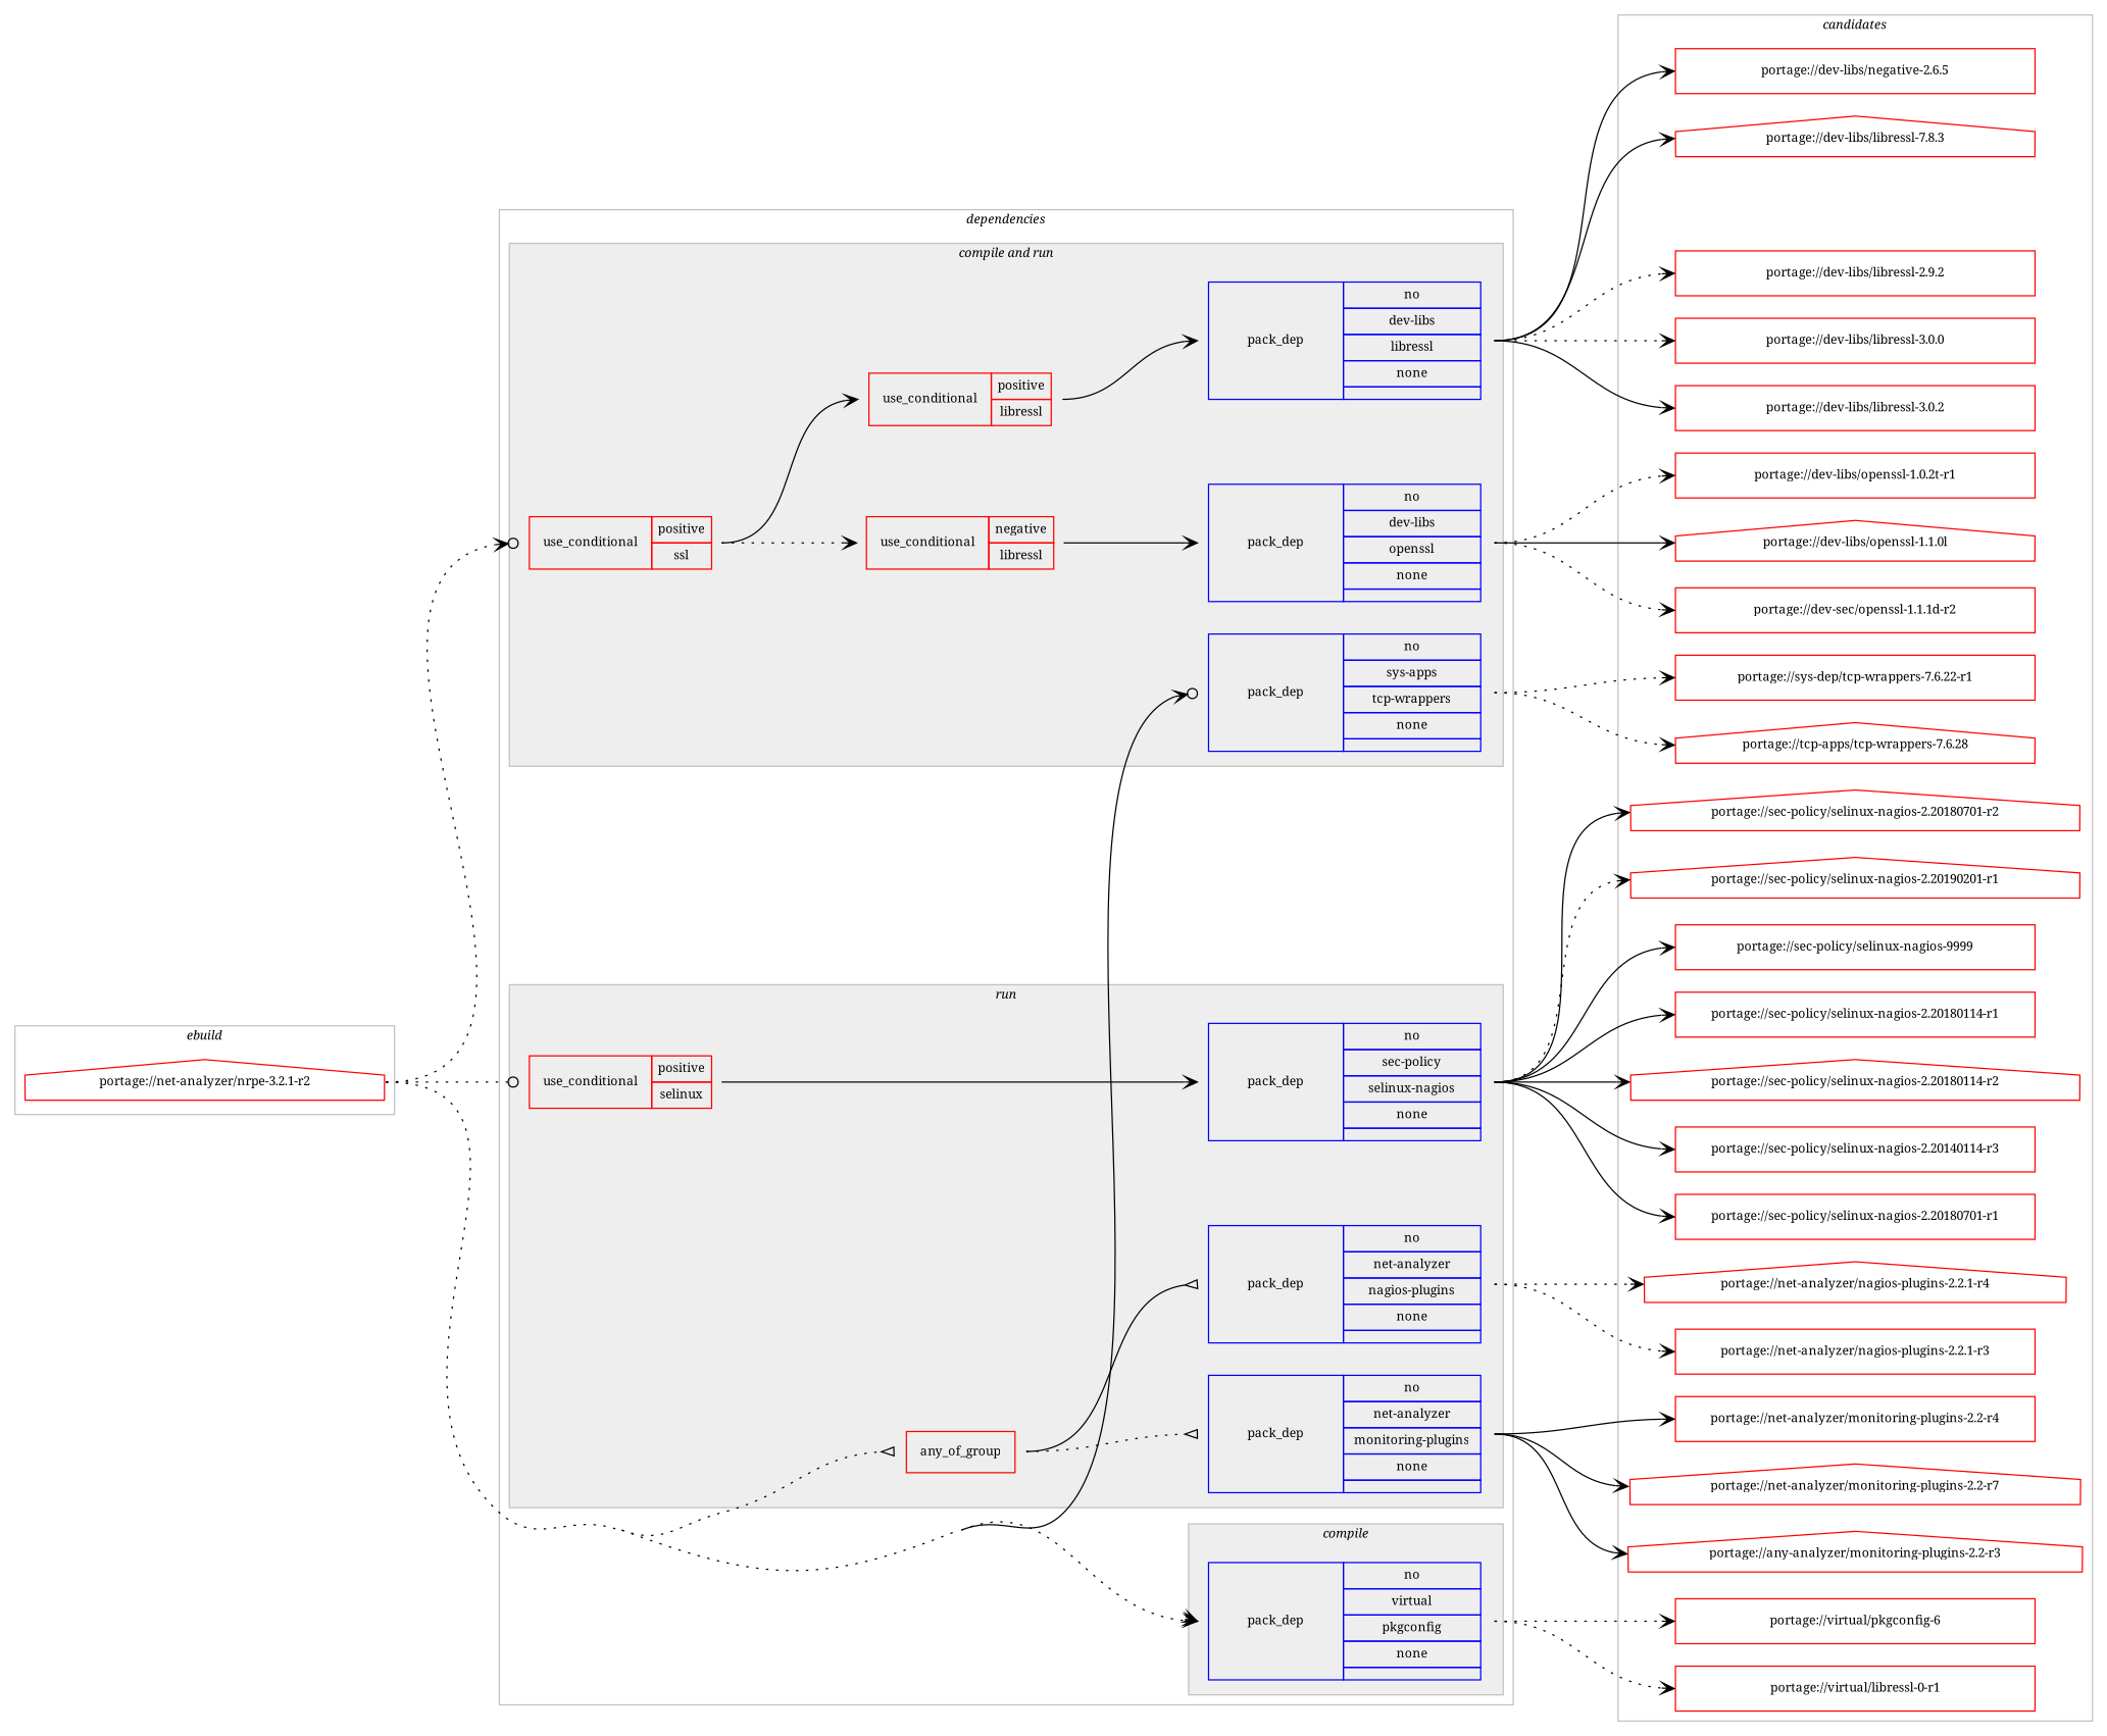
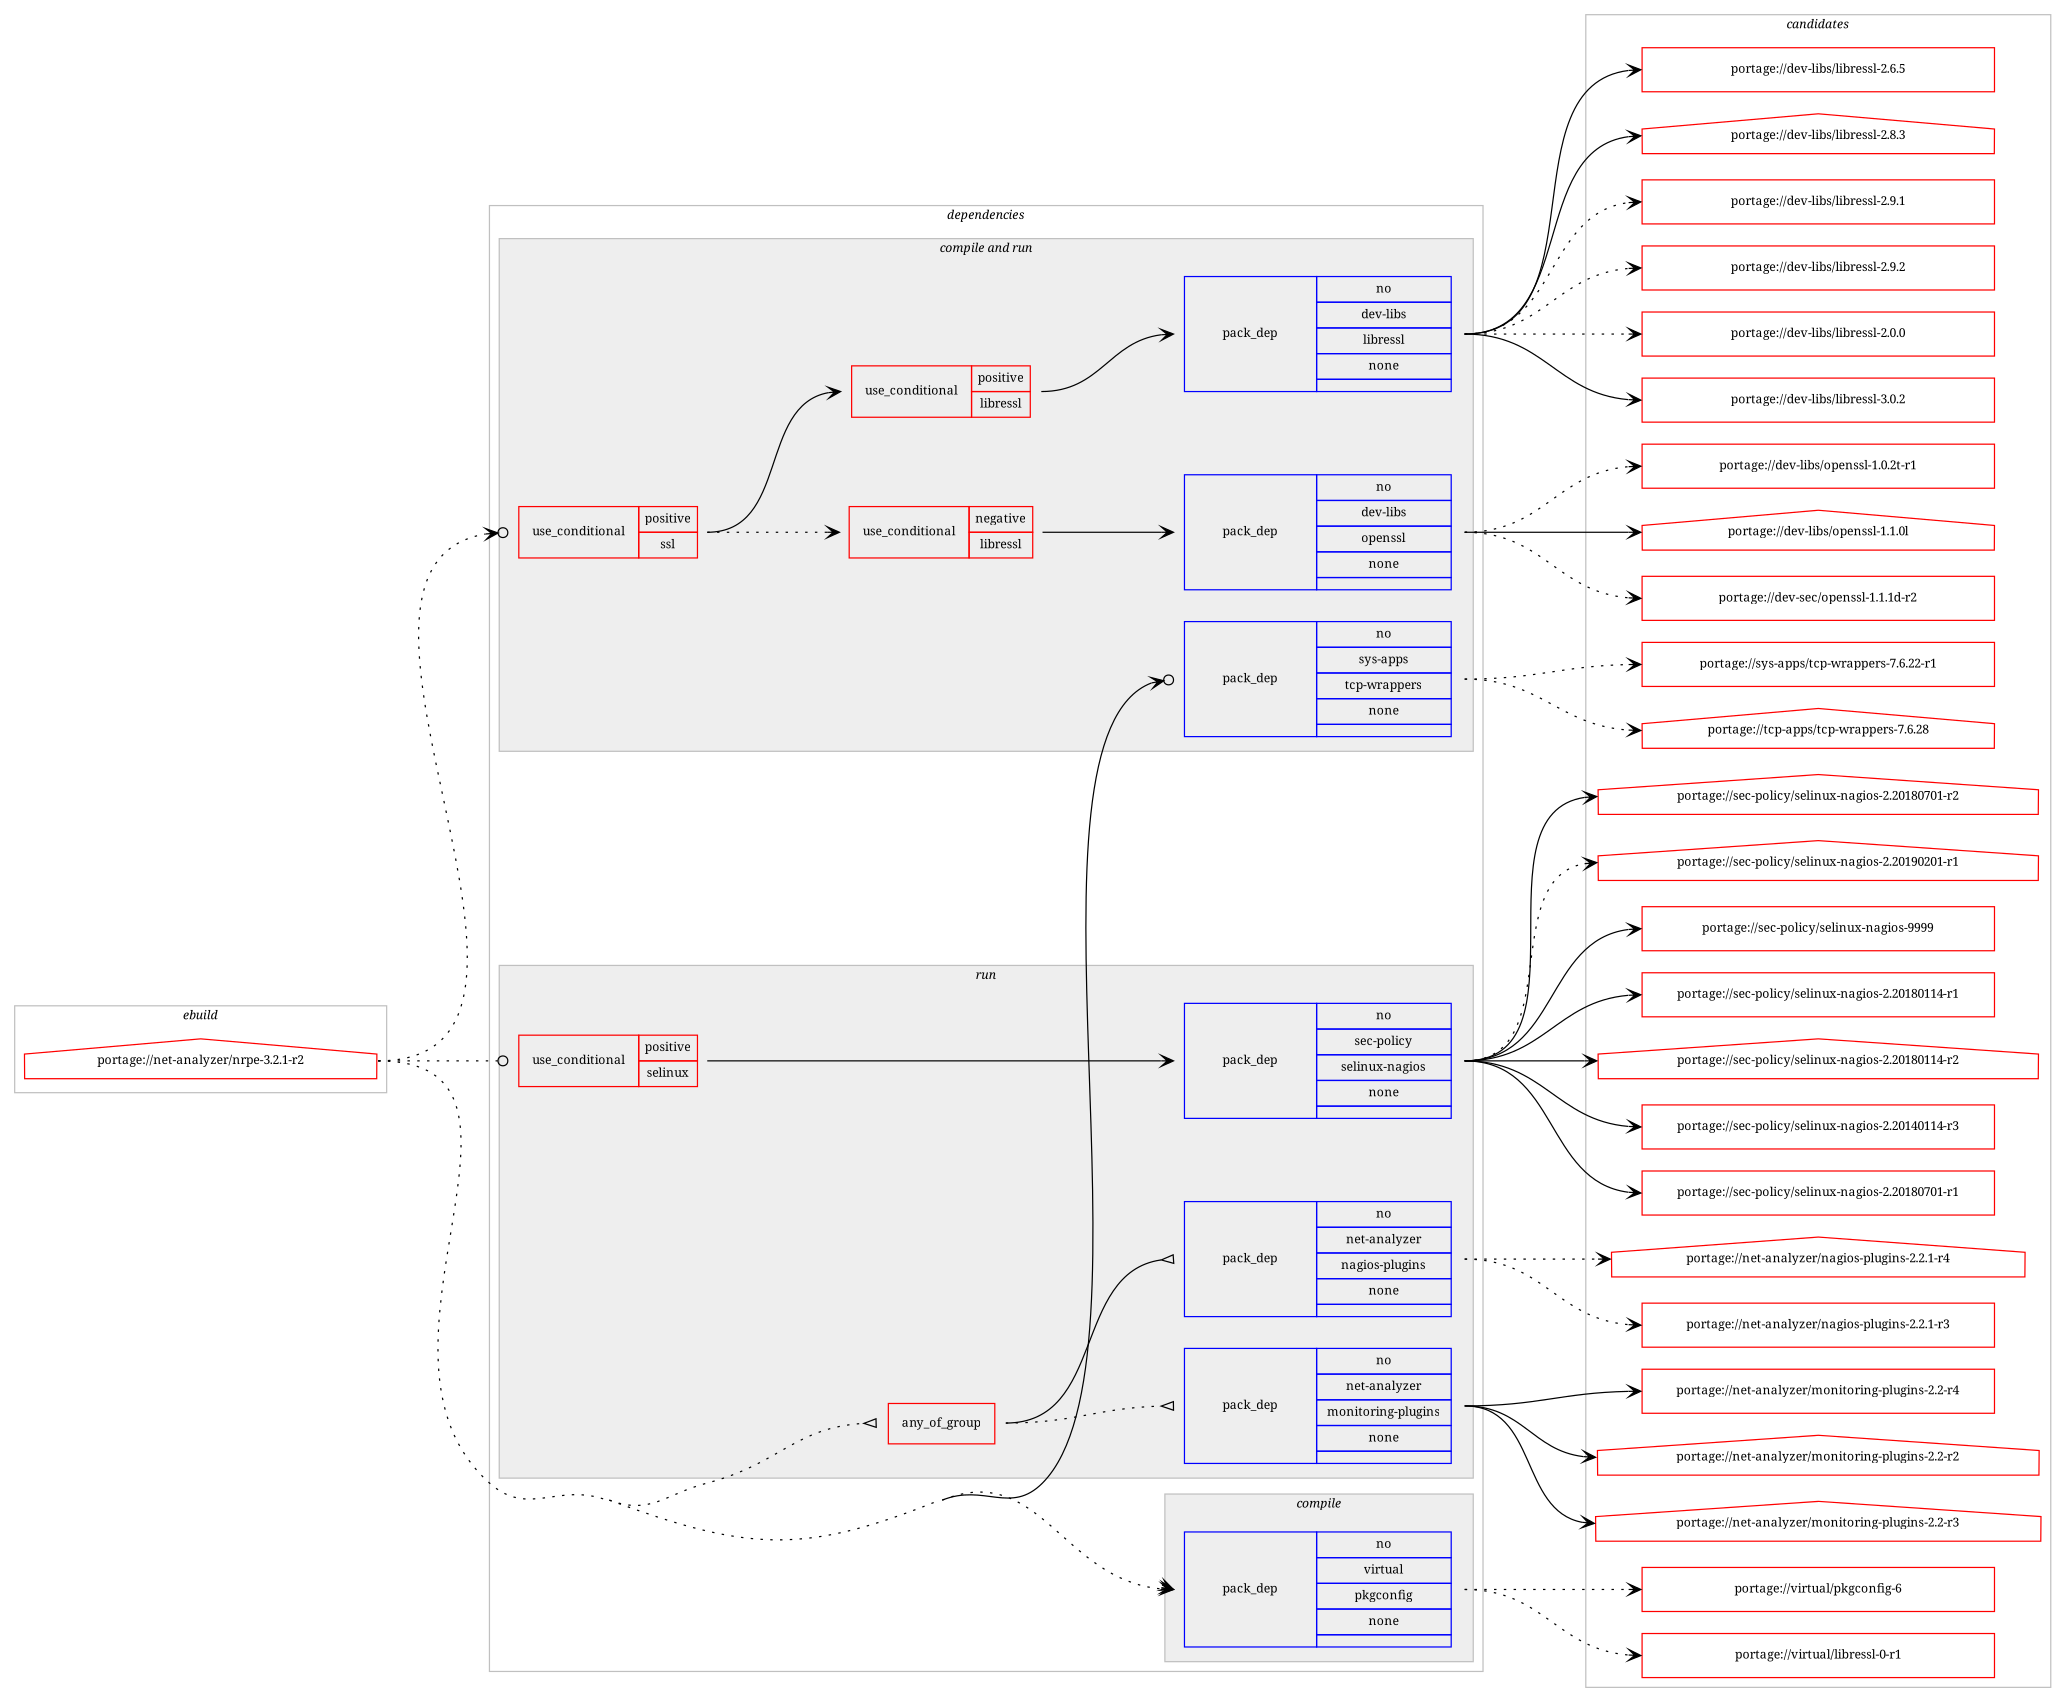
  digraph {
    compound=true
    concentrate=true
    fontname="Noto Serif"
    fontsize=10
    newrank=true
    rankdir=LR
    ranksep=1.5
    node [color=red fontname="Noto Serif" fontsize=10 shape=box]
    edge [arrowhead=vee fontname="Noto Serif" headport=w style=solid tailport=e weight=100]
    n1 [label="portage://net-analyzer/nrpe-3.2.1-r2" shape=house width=4]
    n2 [color=blue label=<<TABLE BORDER="0" CELLBORDER="1" CELLSPACING="0" CELLPADDING="4" WIDTH="220"><TR><TD ROWSPAN="6" CELLPADDING="30">pack_dep</TD></TR><TR><TD WIDTH="110">no</TD></TR><TR><TD>virtual</TD></TR><TR><TD>pkgconfig</TD></TR><TR><TD>none</TD></TR><TR><TD></TD></TR></TABLE>> shape=none]
    n3 [color=blue label=<<TABLE BORDER="0" CELLBORDER="1" CELLSPACING="0" CELLPADDING="4" WIDTH="220"><TR><TD ROWSPAN="6" CELLPADDING="30">pack_dep</TD></TR><TR><TD WIDTH="110">no</TD></TR><TR><TD>dev-libs</TD></TR><TR><TD>openssl</TD></TR><TR><TD>none</TD></TR><TR><TD></TD></TR></TABLE>> shape=none]
    n4 [label=<<TABLE BORDER="0" CELLBORDER="1" CELLSPACING="0" CELLPADDING="4"><TR><TD ROWSPAN="3" CELLPADDING="10">use_conditional</TD></TR><TR><TD>negative</TD></TR><TR><TD>libressl</TD></TR></TABLE>> shape=none]
    n5 [color=blue label=<<TABLE BORDER="0" CELLBORDER="1" CELLSPACING="0" CELLPADDING="4" WIDTH="220"><TR><TD ROWSPAN="6" CELLPADDING="30">pack_dep</TD></TR><TR><TD WIDTH="110">no</TD></TR><TR><TD>dev-libs</TD></TR><TR><TD>libressl</TD></TR><TR><TD>none</TD></TR><TR><TD></TD></TR></TABLE>> shape=none]
    n6 [label=<<TABLE BORDER="0" CELLBORDER="1" CELLSPACING="0" CELLPADDING="4"><TR><TD ROWSPAN="3" CELLPADDING="10">use_conditional</TD></TR><TR><TD>positive</TD></TR><TR><TD>libressl</TD></TR></TABLE>> shape=none]
    n7 [label=<<TABLE BORDER="0" CELLBORDER="1" CELLSPACING="0" CELLPADDING="4"><TR><TD ROWSPAN="3" CELLPADDING="10">use_conditional</TD></TR><TR><TD>positive</TD></TR><TR><TD>ssl</TD></TR></TABLE>> shape=none]
    n8 [color=blue label=<<TABLE BORDER="0" CELLBORDER="1" CELLSPACING="0" CELLPADDING="4" WIDTH="220"><TR><TD ROWSPAN="6" CELLPADDING="30">pack_dep</TD></TR><TR><TD WIDTH="110">no</TD></TR><TR><TD>sys-apps</TD></TR><TR><TD>tcp-wrappers</TD></TR><TR><TD>none</TD></TR><TR><TD></TD></TR></TABLE>> shape=none]
    n9 [color=blue label=<<TABLE BORDER="0" CELLBORDER="1" CELLSPACING="0" CELLPADDING="4" WIDTH="220"><TR><TD ROWSPAN="6" CELLPADDING="30">pack_dep</TD></TR><TR><TD WIDTH="110">no</TD></TR><TR><TD>net-analyzer</TD></TR><TR><TD>nagios-plugins</TD></TR><TR><TD>none</TD></TR><TR><TD></TD></TR></TABLE>> shape=none]
    n10 [color=blue label=<<TABLE BORDER="0" CELLBORDER="1" CELLSPACING="0" CELLPADDING="4" WIDTH="220"><TR><TD ROWSPAN="6" CELLPADDING="30">pack_dep</TD></TR><TR><TD WIDTH="110">no</TD></TR><TR><TD>net-analyzer</TD></TR><TR><TD>monitoring-plugins</TD></TR><TR><TD>none</TD></TR><TR><TD></TD></TR></TABLE>> shape=none]
    n11 [label=<<TABLE BORDER="0" CELLBORDER="1" CELLSPACING="0" CELLPADDING="4"><TR><TD CELLPADDING="10">any_of_group</TD></TR></TABLE>> shape=none]
    n12 [color=blue label=<<TABLE BORDER="0" CELLBORDER="1" CELLSPACING="0" CELLPADDING="4" WIDTH="220"><TR><TD ROWSPAN="6" CELLPADDING="30">pack_dep</TD></TR><TR><TD WIDTH="110">no</TD></TR><TR><TD>sec-policy</TD></TR><TR><TD>selinux-nagios</TD></TR><TR><TD>none</TD></TR><TR><TD></TD></TR></TABLE>> shape=none]
    n13 [label=<<TABLE BORDER="0" CELLBORDER="1" CELLSPACING="0" CELLPADDING="4"><TR><TD ROWSPAN="3" CELLPADDING="10">use_conditional</TD></TR><TR><TD>positive</TD></TR><TR><TD>selinux</TD></TR></TABLE>> shape=none]
    n14 [label="portage://virtual/libressl-0-r1" width=4]
    n15 [label="portage://virtual/pkgconfig-6" width=4]
    n16 [label="portage://dev-libs/openssl-1.0.2t-r1" width=4]
    n17 [label="portage://dev-libs/openssl-1.1.0l" shape=house width=4]
    n18 [label="portage://dev-sec/openssl-1.1.1d-r2" width=4]
-   n19 [label="portage://dev-libs/negative-2.6.5" width=4]
-   n20 [label="portage://dev-libs/libressl-7.8.3" shape=house width=4]
+   n19 [label="portage://dev-libs/libressl-2.6.5" width=4]
+   n20 [label="portage://dev-libs/libressl-2.8.3" shape=house width=4]
+   n21 [label="portage://dev-libs/libressl-2.9.1" width=4]
    n22 [label="portage://dev-libs/libressl-2.9.2" width=4]
-   n23 [label="portage://dev-libs/libressl-3.0.0" width=4]
+   n23 [label="portage://dev-libs/libressl-2.0.0" width=4]
    n24 [label="portage://dev-libs/libressl-3.0.2" width=4]
-   n25 [label="portage://sys-dep/tcp-wrappers-7.6.22-r1" width=4]
+   n25 [label="portage://sys-apps/tcp-wrappers-7.6.22-r1" width=4]
    n26 [label="portage://tcp-apps/tcp-wrappers-7.6.28" shape=house width=4]
    n27 [label="portage://net-analyzer/nagios-plugins-2.2.1-r3" width=4]
    n28 [label="portage://net-analyzer/nagios-plugins-2.2.1-r4" shape=house width=4]
-   n29 [label="portage://net-analyzer/monitoring-plugins-2.2-r7" shape=house width=4]
-   n30 [label="portage://any-analyzer/monitoring-plugins-2.2-r3" shape=house width=4]
+   n29 [label="portage://net-analyzer/monitoring-plugins-2.2-r2" shape=house width=4]
+   n30 [label="portage://net-analyzer/monitoring-plugins-2.2-r3" shape=house width=4]
    n31 [label="portage://net-analyzer/monitoring-plugins-2.2-r4" width=4]
    n32 [label="portage://sec-policy/selinux-nagios-2.20180114-r1" width=4]
    n33 [label="portage://sec-policy/selinux-nagios-2.20180114-r2" shape=house width=4]
    n34 [label="portage://sec-policy/selinux-nagios-2.20140114-r3" width=4]
    n35 [label="portage://sec-policy/selinux-nagios-2.20180701-r1" width=4]
    n36 [label="portage://sec-policy/selinux-nagios-2.20180701-r2" shape=house width=4]
    n37 [label="portage://sec-policy/selinux-nagios-2.20190201-r1" shape=house width=4]
    n38 [label="portage://sec-policy/selinux-nagios-9999" width=4]
    subgraph cluster_1 {
      color=gray
      label=<<i>ebuild</i>>
      rank=same
      n1
    }
    subgraph cluster_2 {
      color=gray
      label=<<i>dependencies</i>>
      subgraph cluster_3 {
        color=gray
        fillcolor="#eeeeee"
        label=<<i>compile</i>>
        style=filled
        subgraph sub_4 {
          color=gray
          fillcolor="#eeeeee"
          label=<<i>compile</i>>
          style=filled
          n2
        }
      }
      subgraph cluster_5 {
        color=gray
        fillcolor="#eeeeee"
        label=<<i>compile and run</i>>
        style=filled
        subgraph sub_6 {
          color=gray
          fillcolor="#eeeeee"
          label=<<i>compile and run</i>>
          style=filled
          n7
          subgraph sub_7 {
            color=gray
            fillcolor="#eeeeee"
            label=<<i>compile and run</i>>
            style=filled
            n4
            subgraph sub_8 {
              color=gray
              fillcolor="#eeeeee"
              label=<<i>compile and run</i>>
              style=filled
              n3
            }
          }
          subgraph sub_9 {
            color=gray
            fillcolor="#eeeeee"
            label=<<i>compile and run</i>>
            style=filled
            n6
            subgraph sub_10 {
              color=gray
              fillcolor="#eeeeee"
              label=<<i>compile and run</i>>
              style=filled
              n5
            }
          }
        }
        subgraph sub_11 {
          color=gray
          fillcolor="#eeeeee"
          label=<<i>compile and run</i>>
          style=filled
          n8
        }
      }
      subgraph cluster_12 {
        color=gray
        fillcolor="#eeeeee"
        label=<<i>run</i>>
        style=filled
        subgraph sub_13 {
          color=gray
          fillcolor="#eeeeee"
          label=<<i>run</i>>
          style=filled
          n11
          subgraph sub_14 {
            color=gray
            fillcolor="#eeeeee"
            label=<<i>run</i>>
            style=filled
            n9
          }
          subgraph sub_15 {
            color=gray
            fillcolor="#eeeeee"
            label=<<i>run</i>>
            style=filled
            n10
          }
        }
        subgraph sub_16 {
          color=gray
          fillcolor="#eeeeee"
          label=<<i>run</i>>
          style=filled
          n13
          subgraph sub_17 {
            color=gray
            fillcolor="#eeeeee"
            label=<<i>run</i>>
            style=filled
            n12
          }
        }
      }
    }
    subgraph cluster_18 {
      color=gray
      label=<<i>candidates</i>>
      rank=same
      subgraph sub_19 {
        color=black
        label=<<i>candidates</i>>
        nodesep=1
        rank=same
        n14
        n15
      }
      subgraph sub_20 {
        color=black
        label=<<i>candidates</i>>
        nodesep=1
        rank=same
        n16
        n17
        n18
      }
      subgraph sub_21 {
        color=black
        label=<<i>candidates</i>>
        nodesep=1
        rank=same
        n19
        n20
+       n21
        n22
        n23
        n24
      }
      subgraph sub_22 {
        color=black
        label=<<i>candidates</i>>
        nodesep=1
        rank=same
        n25
        n26
      }
      subgraph sub_23 {
        color=black
        label=<<i>candidates</i>>
        nodesep=1
        rank=same
        n27
        n28
      }
      subgraph sub_24 {
        color=black
        label=<<i>candidates</i>>
        nodesep=1
        rank=same
        n29
        n30
        n31
      }
      subgraph sub_25 {
        color=black
        label=<<i>candidates</i>>
        nodesep=1
        rank=same
        n32
        n33
        n34
        n35
        n36
        n37
        n38
      }
    }
    n1 -> n2 [style=dotted weight=20]
    n1 -> n7 [arrowhead=odotvee style=dotted weight=20]
    n1 -> n8 [arrowhead=odotvee weight=20]
    n1 -> n11 [arrowhead=oinv style=dotted weight=20]
    n1 -> n13 [arrowhead=odot style=dotted weight=20]
    n2 -> n14 [style=dotted]
    n2 -> n15 [style=dotted]
    n3 -> n16 [style=dotted]
    n3 -> n17
    n3 -> n18 [style=dotted]
    n4 -> n3 [weight=20]
    n5 -> n19
    n5 -> n20
+   n5 -> n21 [style=dotted]
    n5 -> n22 [style=dotted]
    n5 -> n23 [style=dotted]
    n5 -> n24
    n6 -> n5 [weight=20]
    n7 -> n4 [style=dotted weight=20]
    n7 -> n6 [weight=20]
    n8 -> n25 [style=dotted]
    n8 -> n26 [style=dotted]
    n9 -> n27 [style=dotted]
    n9 -> n28 [style=dotted]
    n10 -> n29
    n10 -> n30
    n10 -> n31
    n11 -> n9 [arrowhead=oinv weight=20]
    n11 -> n10 [arrowhead=oinv style=dotted weight=20]
    n12 -> n32
    n12 -> n33
    n12 -> n34
    n12 -> n35
    n12 -> n36
    n12 -> n37 [style=dotted]
    n12 -> n38
    n13 -> n12 [weight=20]
  }
